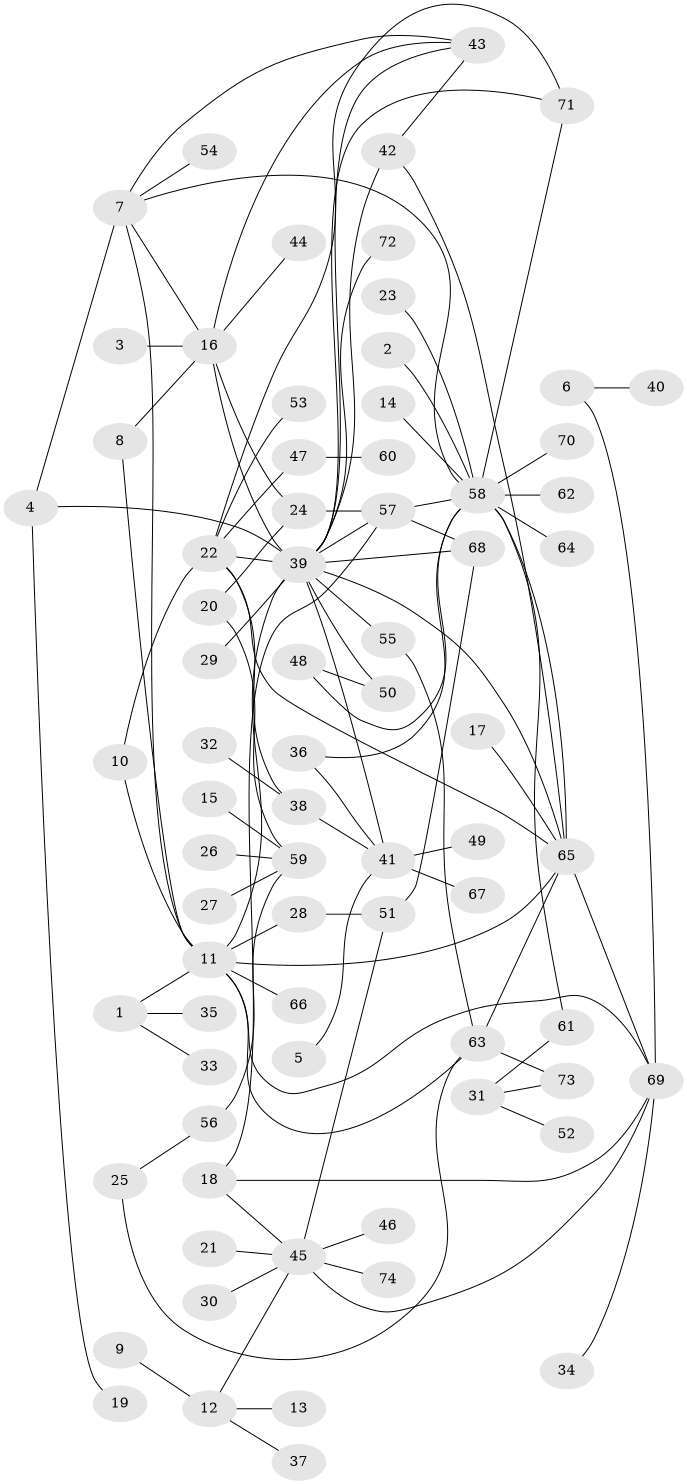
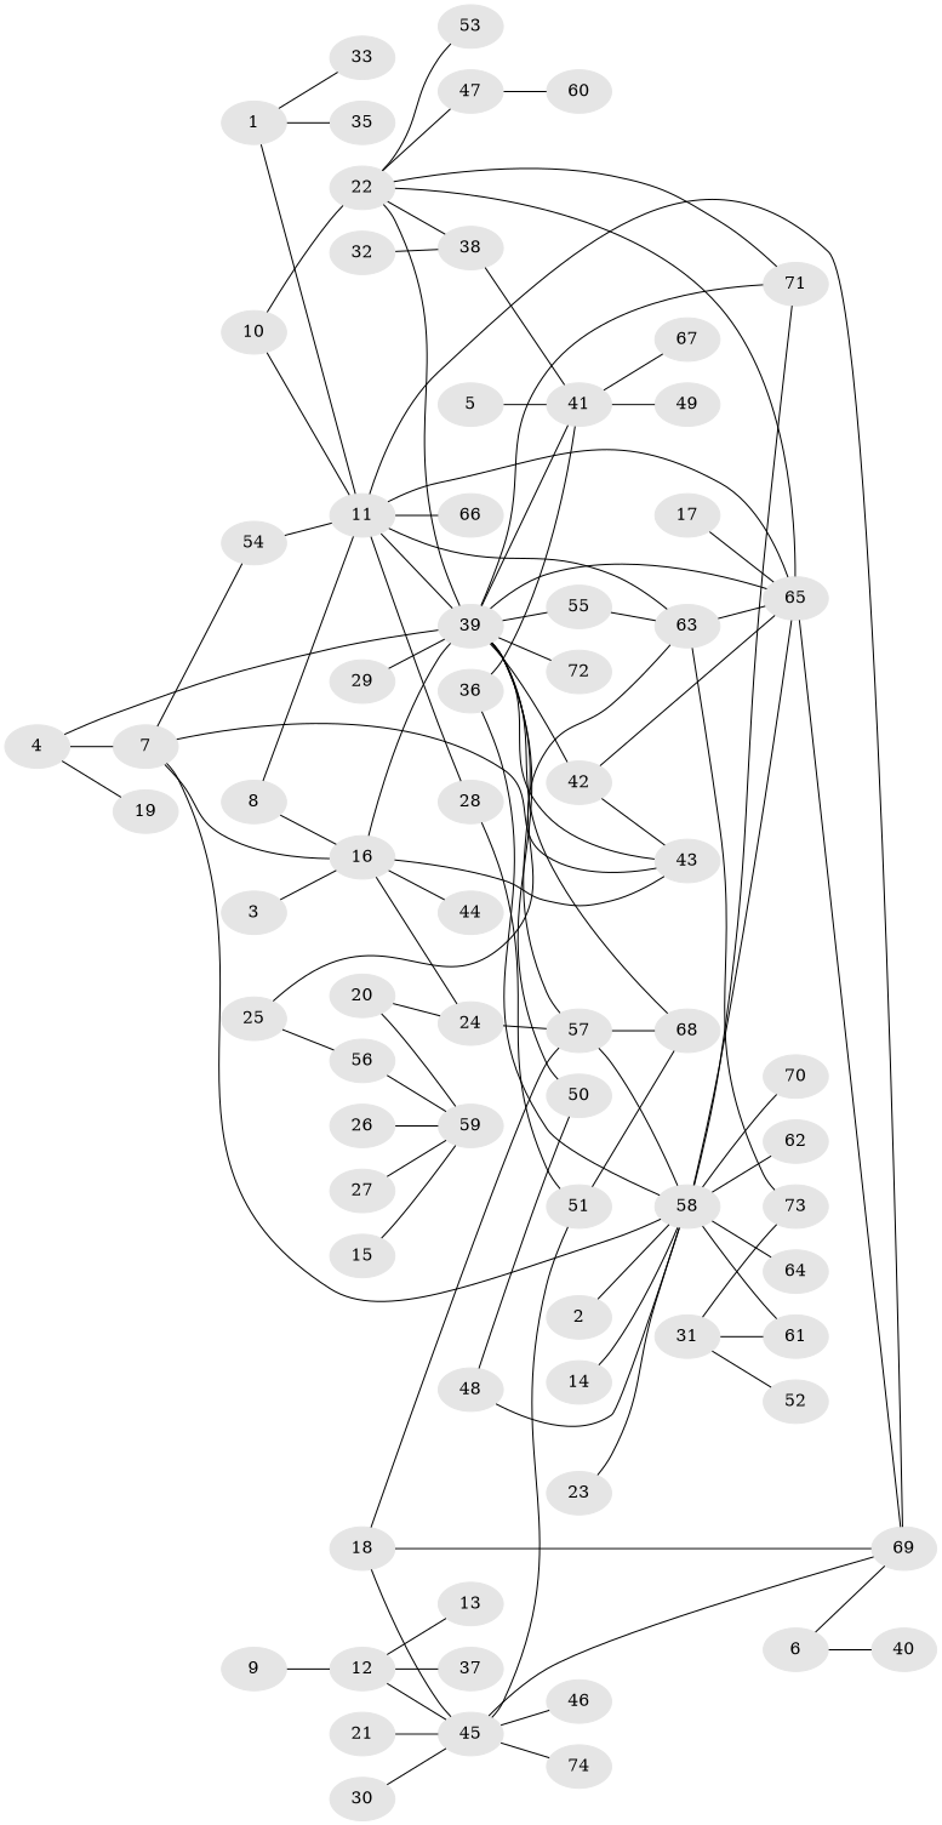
  graph {
    rankdir=LR
    node [color=gray90 style=filled]
    edge [weight=1.0]
    1
    11
    33
    35
    39
    69
    28
    63
    65
    66
    2
    58
    71
    61
    62
    64
    70
    3
    16
    43
    24
    44
    4
    7
    19
    54
    41
    57
    42
    50
    55
    68
    72
    5
    49
    67
    6
    40
    8
    9
    12
    13
    37
    45
    10
    22
    38
    47
    53
    51
    73
    46
    74
    14
    15
    59
    20
    17
    18
    21
    60
    23
    25
    56
    26
    27
    29
    30
    31
    52
    32
-   34
    36
    48
    1 -- 11
    1 -- 33
    1 -- 35
    11 -- 39
    11 -- 69
    11 -- 28
    11 -- 63
    11 -- 65 [weight=2.0]
    11 -- 66
    39 -- 65
    39 -- 71
    39 -- 43
    39 -- 41
    39 -- 57
    39 -- 42
    39 -- 50
    39 -- 55
    39 -- 68
    39 -- 72
    28 -- 51
    63 -- 65 [weight=2.0]
    63 -- 73
    65 -- 69
    2 -- 58
    58 -- 65
    58 -- 71
    58 -- 61
    58 -- 62 [weight=2.0]
    58 -- 64
    58 -- 70
    3 -- 16
    16 -- 39
    16 -- 43
    16 -- 24
    16 -- 44
    24 -- 57
    4 -- 39
    4 -- 7
    4 -- 19
-   7 -- 11
+   54 -- 11
    7 -- 58
    7 -- 16
    7 -- 43
    7 -- 54
    41 -- 49
    41 -- 67
    57 -- 58
    57 -- 68
    42 -- 65
    42 -- 43
    55 -- 63
    5 -- 41
    6 -- 69
    6 -- 40
    8 -- 11
    8 -- 16
    9 -- 12
    12 -- 13
    12 -- 37
    12 -- 45
    45 -- 69
    45 -- 51
    45 -- 46
    45 -- 74
    10 -- 11
    10 -- 22
    22 -- 39
    22 -- 65
    22 -- 71
    22 -- 38
    22 -- 47 [weight=2.0]
    22 -- 53
    38 -- 41
    47 -- 60
    51 -- 68
    14 -- 58
    15 -- 59
    20 -- 24
    20 -- 59
    17 -- 65
    18 -- 69
    18 -- 57
    18 -- 45
    21 -- 45
    23 -- 58
    25 -- 63
    25 -- 56
    56 -- 59
    26 -- 59
    27 -- 59
    29 -- 39
    30 -- 45
    31 -- 61
    31 -- 73
    31 -- 52
    32 -- 38
-   34 -- 69
    36 -- 58
    36 -- 41
    48 -- 58
    48 -- 50
  }
